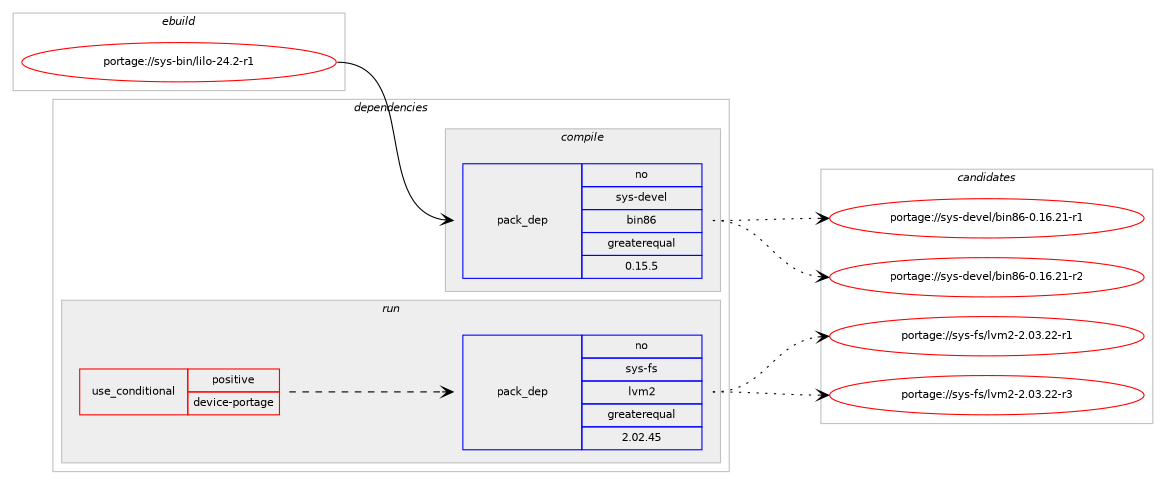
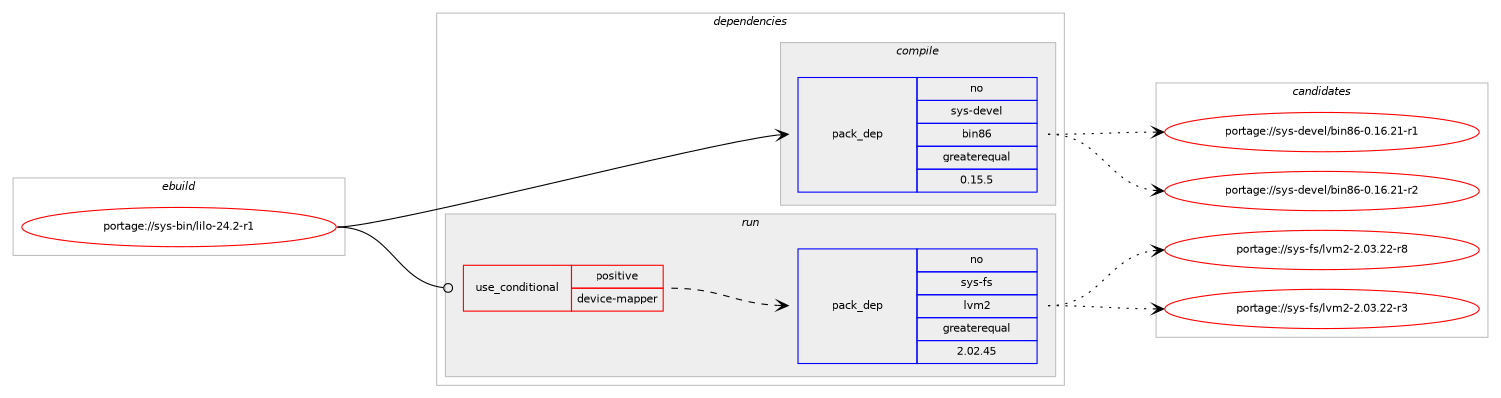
  digraph {
    compound=true
    concentrate=true
    fontname=Helvetica
    fontsize=10
    newrank=true
    rankdir=LR
    ranksep=1.5
    node [color=red fontname=Helvetica fontsize=10]
    edge [arrowhead=vee headport=w style=dotted tailport=e weight=100]
    n1 [label="portage://sys-bin/lilo-24.2-r1" width=4]
    n2 [color=blue label=<<TABLE BORDER="0" CELLBORDER="1" CELLSPACING="0" CELLPADDING="4" WIDTH="220"><TR><TD ROWSPAN="6" CELLPADDING="30">pack_dep</TD></TR><TR><TD WIDTH="110">no</TD></TR><TR><TD>sys-devel</TD></TR><TR><TD>bin86</TD></TR><TR><TD>greaterequal</TD></TR><TR><TD>0.15.5</TD></TR></TABLE>> shape=none]
    n3 [color=blue label=<<TABLE BORDER="0" CELLBORDER="1" CELLSPACING="0" CELLPADDING="4" WIDTH="220"><TR><TD ROWSPAN="6" CELLPADDING="30">pack_dep</TD></TR><TR><TD WIDTH="110">no</TD></TR><TR><TD>sys-fs</TD></TR><TR><TD>lvm2</TD></TR><TR><TD>greaterequal</TD></TR><TR><TD>2.02.45</TD></TR></TABLE>> shape=none]
-   n4 [label=<<TABLE BORDER="0" CELLBORDER="1" CELLSPACING="0" CELLPADDING="4"><TR><TD ROWSPAN="3" CELLPADDING="10">use_conditional</TD></TR><TR><TD>positive</TD></TR><TR><TD>device-portage</TD></TR></TABLE>> shape=none]
+   n4 [label=<<TABLE BORDER="0" CELLBORDER="1" CELLSPACING="0" CELLPADDING="4"><TR><TD ROWSPAN="3" CELLPADDING="10">use_conditional</TD></TR><TR><TD>positive</TD></TR><TR><TD>device-mapper</TD></TR></TABLE>> shape=none]
    n5 [label="portage://sys-devel/bin86-0.16.21-r1" width=4]
    n6 [label="portage://sys-devel/bin86-0.16.21-r2" width=4]
-   n7 [label="portage://sys-fs/lvm2-2.03.22-r1" width=4]
+   n7 [label="portage://sys-fs/lvm2-2.03.22-r8" width=4]
    n8 [label="portage://sys-fs/lvm2-2.03.22-r3" width=4]
    subgraph cluster_1 {
      color=gray
      label=<<i>ebuild</i>>
      rank=same
      n1
    }
    subgraph cluster_2 {
      color=gray
      label=<<i>dependencies</i>>
      subgraph cluster_3 {
        color=gray
        fillcolor="#eeeeee"
        label=<<i>compile</i>>
        style=filled
        subgraph sub_4 {
          color=gray
          fillcolor="#eeeeee"
          label=<<i>compile</i>>
          style=filled
          n2
        }
      }
      subgraph cluster_5 {
        color=gray
        fillcolor="#eeeeee"
        label=<<i>compile and run</i>>
        style=filled
      }
      subgraph cluster_6 {
        color=gray
        fillcolor="#eeeeee"
        label=<<i>run</i>>
        style=filled
        subgraph sub_7 {
          color=gray
          fillcolor="#eeeeee"
          label=<<i>run</i>>
          style=filled
          n4
          subgraph sub_8 {
            color=gray
            fillcolor="#eeeeee"
            label=<<i>run</i>>
            style=filled
            n3
          }
        }
      }
    }
    subgraph cluster_9 {
      color=gray
      label=<<i>candidates</i>>
      rank=same
      subgraph sub_10 {
        color=black
        label=<<i>candidates</i>>
        nodesep=1
        rank=same
        n5
        n6
      }
      subgraph sub_11 {
        color=black
        label=<<i>candidates</i>>
        nodesep=1
        rank=same
        n7
        n8
      }
    }
    n1 -> n2 [style=solid weight=20]
+   n1 -> n4 [arrowhead=odot style=solid weight=20]
    n2 -> n5
    n2 -> n6
    n3 -> n7
    n3 -> n8
    n4 -> n3 [style=dashed weight=20]
  }
